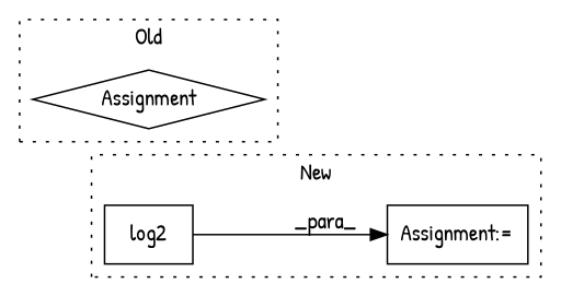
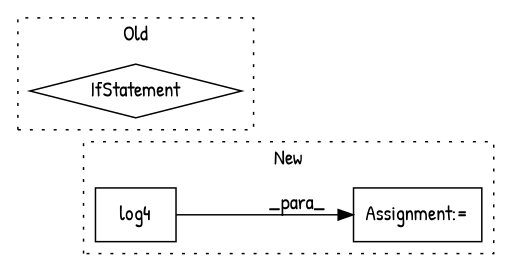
  digraph {
    rankdir=LR
    fontname="Patrick Hand"
    node [shape=box fontname="Patrick Hand"]
-   n1 [a=32 l="5,1" label=log2 s="732,779"]
+   n1 [a=32 l="5,1" label=log4 s="732,779"]
    n2 [a=7 l=1 label="Assignment:=" s=974]
-   n3 [a=25 l=47 label=Assignment s=1212 shape=diamond]
+   n3 [a=25 l=47 label=IfStatement s=1212 shape=diamond]
    subgraph cluster_1 {
      label=New
      style=dotted
      n1
      n2
    }
    subgraph cluster_2 {
      label=Old
      style=dotted
      n3
    }
    n1 -> n2 [label=_para_ fontname="Patrick Hand"]
  }
